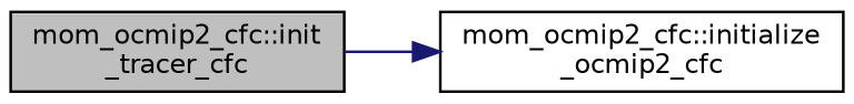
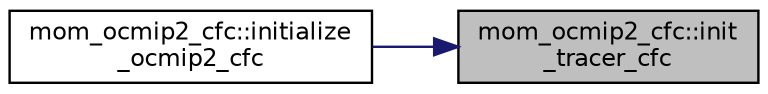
  digraph {
    rankdir=RL
    node [color=black fontname=Helvetica fontsize=10 shape=record style=filled]
    n1 [fillcolor=grey75 fontcolor=black height=0.2 label="mom_ocmip2_cfc::init\l_tracer_cfc" width=0.4]
    n2 [fillcolor=white height=0.2 label="mom_ocmip2_cfc::initialize\l_ocmip2_cfc" width=0.4]
-   n2 -> n1 [color=midnightblue dir=back fontname=Helvetica fontsize=10 labelfontname=Helvetica labelfontsize=10 style=solid]
+   n1 -> n2 [color=midnightblue dir=back fontname=Helvetica fontsize=10 labelfontname=Helvetica labelfontsize=10 style=solid]
  }
